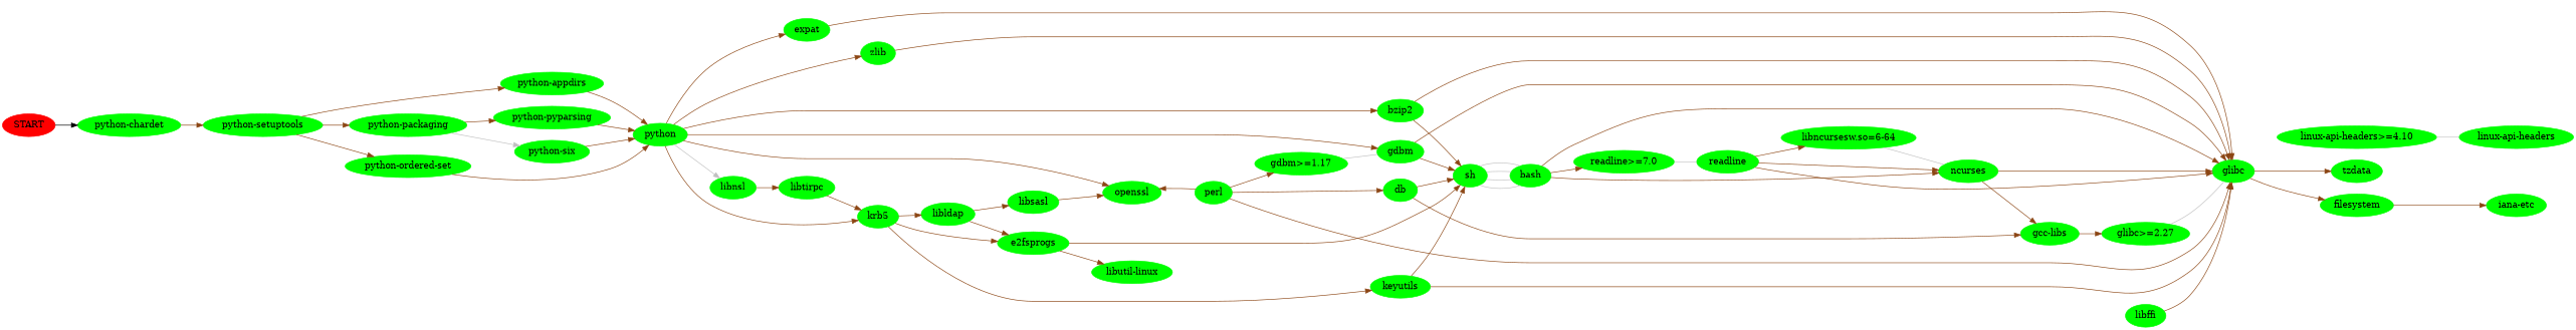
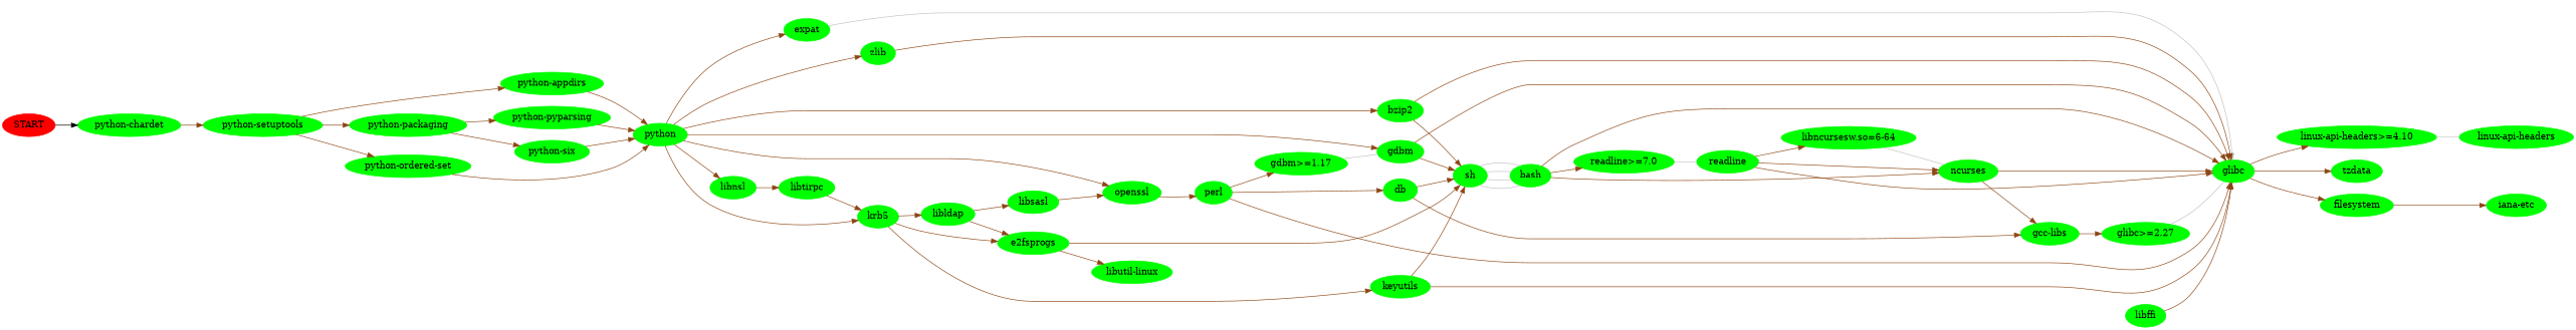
  digraph {
    rankdir=LR
    node [color=green style=filled]
    edge [color=chocolate4]
    START [color=red]
    "python-chardet"
    "python-setuptools"
    "python-appdirs"
    "python-packaging"
    "python-ordered-set"
    python
    "python-pyparsing"
    "python-six"
    expat
    bzip2
    gdbm
    openssl
    zlib
    libnsl
    krb5
    glibc
    sh
    perl
    libffi
    libtirpc
    "linux-api-headers>=4.10"
    tzdata
    filesystem
    "linux-api-headers"
    "iana-etc"
    bash
    "readline>=7.0"
    ncurses
    readline
    "gcc-libs"
    "libncursesw.so=6-64"
    "glibc>=2.27"
    "gdbm>=1.17"
    db
    e2fsprogs
    libldap
    keyutils
    "libutil-linux"
    libsasl
    START -> "python-chardet" [color=""]
    "python-chardet" -> "python-setuptools"
    "python-setuptools" -> "python-appdirs"
    "python-setuptools" -> "python-packaging"
    "python-setuptools" -> "python-ordered-set"
    "python-appdirs" -> python
    "python-packaging" -> "python-pyparsing"
-   "python-packaging" -> "python-six" [color=grey]
+   "python-packaging" -> "python-six"
    "python-ordered-set" -> python
    python -> expat
    python -> bzip2
    python -> gdbm
    python -> openssl
    python -> zlib
-   python -> libnsl [color=grey]
+   python -> libnsl
    python -> krb5
    "python-pyparsing" -> python
    "python-six" -> python
-   expat -> glibc
+   expat -> glibc [color=grey]
    bzip2 -> glibc
    bzip2 -> sh
    gdbm -> glibc
    gdbm -> sh
-   perl -> openssl
+   openssl -> perl
    zlib -> glibc
    libnsl -> libtirpc
    krb5 -> e2fsprogs
    krb5 -> libldap
    krb5 -> keyutils
+   glibc -> "linux-api-headers>=4.10"
    glibc -> tzdata
    glibc -> filesystem
    sh -> bash [arrowhead=none color=grey]
    sh -> bash [arrowhead=none color=grey]
    sh -> bash [arrowhead=none color=grey]
    sh -> bash [arrowhead=none color=grey]
    perl -> glibc
    perl -> "gdbm>=1.17"
    perl -> db
    libffi -> glibc
    libtirpc -> krb5
    "linux-api-headers>=4.10" -> "linux-api-headers" [arrowhead=none color=grey]
    filesystem -> "iana-etc"
    bash -> glibc
    bash -> "readline>=7.0"
    bash -> ncurses
    "readline>=7.0" -> readline [arrowhead=none color=grey]
    ncurses -> glibc
    ncurses -> "gcc-libs"
    readline -> glibc
    readline -> ncurses
    readline -> "libncursesw.so=6-64"
    "gcc-libs" -> "glibc>=2.27"
    "libncursesw.so=6-64" -> ncurses [arrowhead=none color=grey]
    "glibc>=2.27" -> glibc [arrowhead=none color=grey]
    "gdbm>=1.17" -> gdbm [arrowhead=none color=grey]
    db -> sh
    db -> "gcc-libs"
    e2fsprogs -> sh
    e2fsprogs -> "libutil-linux"
    libldap -> e2fsprogs
    libldap -> libsasl
    keyutils -> glibc
    keyutils -> sh
    libsasl -> openssl
  }
